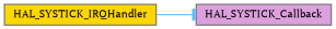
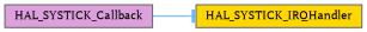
  digraph {
    rankdir=LR
    fontname="PT Serif"
    node [fontname="PT Serif" fontsize=10 shape=box style=filled]
    n1 [color=gray40 fillcolor=gold fontcolor=black height=0.2 label=HAL_SYSTICK_IRQHandler width=0.4]
    n2 [color=grey40 fillcolor=plum height=0.2 label=HAL_SYSTICK_Callback width=0.4]
-   n1 -> n2 [color=steelblue1 fontname="PT Serif" fontsize=10 labelfontname=Helvetica labelfontsize=10 style=solid arrowhead=tee]
+   n2 -> n1 [color=steelblue1 fontname="PT Serif" fontsize=10 labelfontname=Helvetica labelfontsize=10 style=solid arrowhead=tee]
  }
